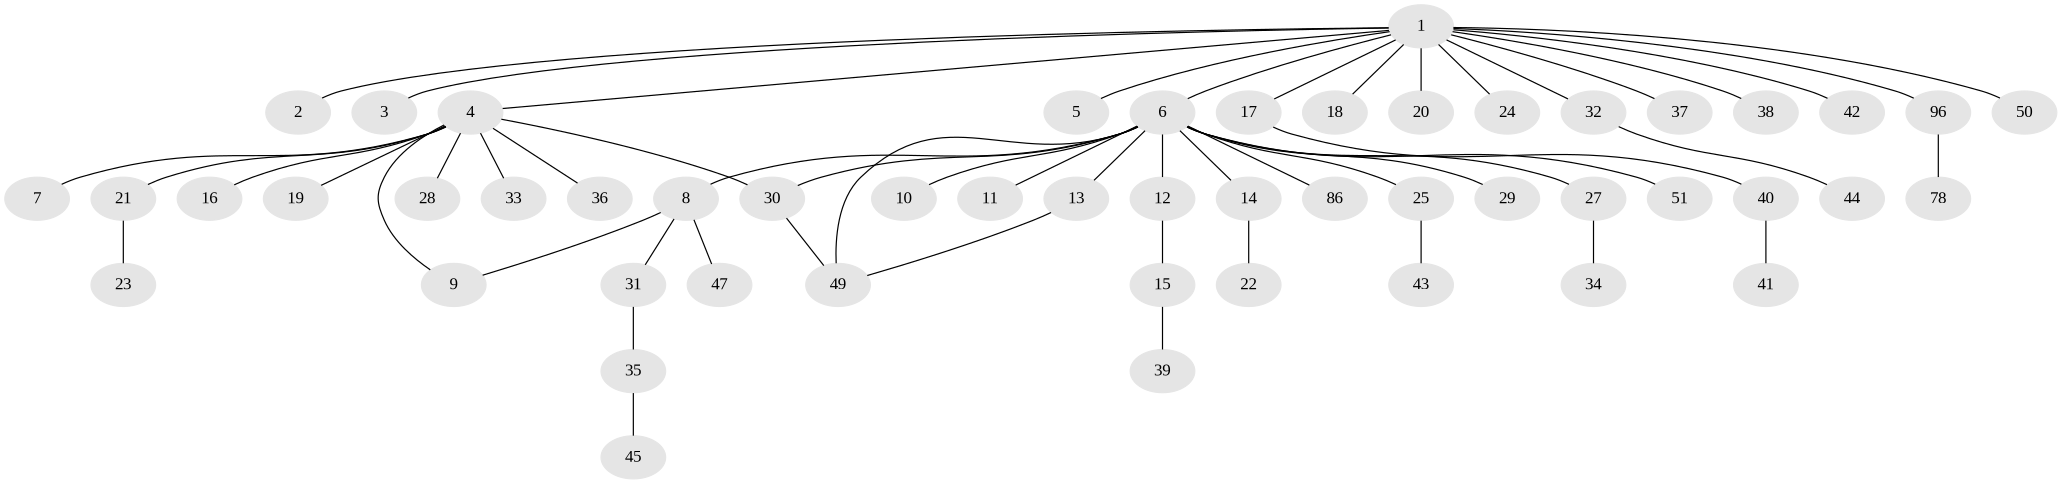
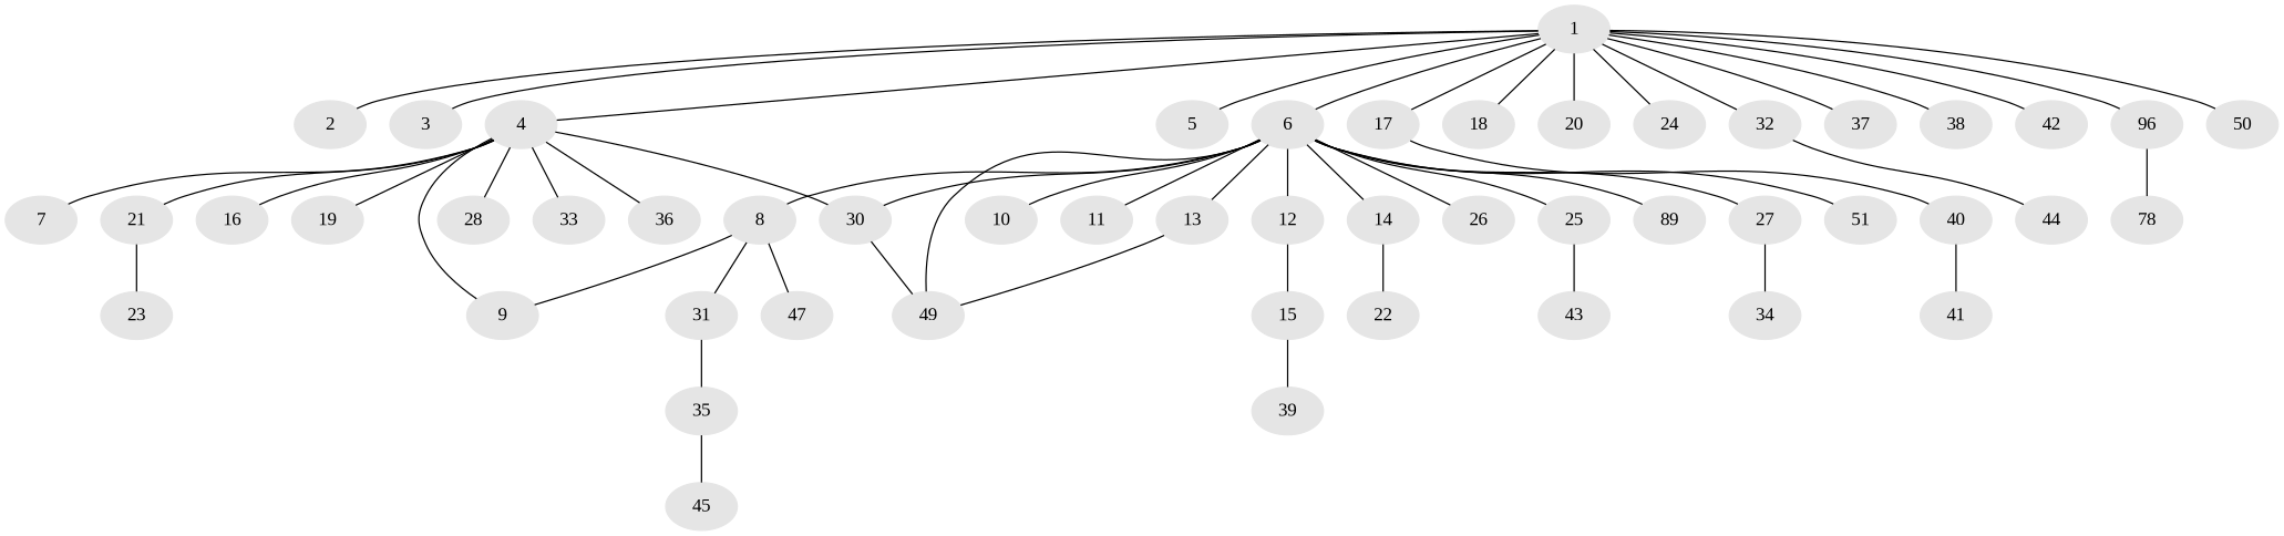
  graph {
    fontname="Liberation Serif"
    node [color=gray90 fontname="Liberation Serif" style=filled]
    edge [fontname="Liberation Serif"]
    1
    2
    3
    4
    5
    6
    17
    18
    20
    24
    32
    37
    38
    42
    n15 [label=96]
    50
    7
    9
    16
    19
    21
    28
    30
    33
    36
    8
    10
    11
    12
    13
    14
    25
-   26 [label=86]
+   26
    27
-   29
+   29 [label=89]
    49
    51
    40
    44
    n40 [label=78]
    23
    31
    47
    15
    22
    43
    34
    35
    39
    41
    45
    1 -- 2
    1 -- 3
    1 -- 4
    1 -- 5
    1 -- 6
    1 -- 17
    1 -- 18
    1 -- 20
    1 -- 24
    1 -- 32
    1 -- 37
    1 -- 38
    1 -- 42
    1 -- n15
    1 -- 50
    4 -- 7
    4 -- 9
    4 -- 16
    4 -- 19
    4 -- 21
    4 -- 28
    4 -- 30
    4 -- 33
    4 -- 36
    6 -- 30
    6 -- 8
    6 -- 10
    6 -- 11
    6 -- 12
    6 -- 13
    6 -- 14
    6 -- 25
    6 -- 26
    6 -- 27
    6 -- 29
    6 -- 49
    6 -- 51
    17 -- 40
    32 -- 44
    n15 -- n40
    21 -- 23
    30 -- 49
    8 -- 9
    8 -- 31
    8 -- 47
    12 -- 15
    13 -- 49
    14 -- 22
    25 -- 43
    27 -- 34
    40 -- 41
    31 -- 35
    15 -- 39
    35 -- 45
  }
